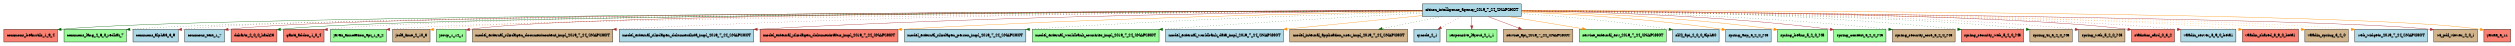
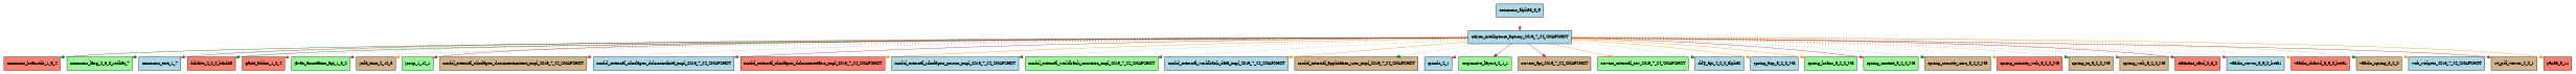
  digraph {
    node [fillcolor=lightblue fontsize=10.0 shape=box style=filled]
    edge [color=brown style=dotted]
    commons_beanutils_1_9_4 [fillcolor=salmon]
    citizen_intelligence_agency_2019_7_24_SNAPSHOT
    commons_lang_2_6_0_redhat_7 [fillcolor=palegreen]
    n4 [label=commons_alpha3_3_9]
    commons_text_1_7
    dcharts_2_0_0_hack23 [fillcolor=salmon]
    gantt_addon_1_0_4 [fillcolor=salmon]
    javax_annotation_api_1_3_2 [fillcolor=palegreen]
    joda_time_2_10_3 [fillcolor=tan]
    jsoup_1_12_1 [fillcolor=palegreen]
    model_external_riksdagen_documentcontent_impl_2019_7_24_SNAPSHOT [fillcolor=tan]
    model_external_riksdagen_dokumentlista_impl_2019_7_24_SNAPSHOT
    model_external_riksdagen_dokumentstatus_impl_2019_7_24_SNAPSHOT [fillcolor=salmon]
    model_external_riksdagen_person_impl_2019_7_24_SNAPSHOT
    model_external_worldbank_countries_impl_2019_7_24_SNAPSHOT [fillcolor=palegreen]
    model_external_worldbank_data_impl_2019_7_24_SNAPSHOT
    model_internal_application_user_impl_2019_7_24_SNAPSHOT [fillcolor=tan]
    qrcode_2_1
    responsive_layout_2_1_1 [fillcolor=palegreen]
    service_api_2019_7_24_SNAPSHOT [fillcolor=tan]
    service_external_esv_2019_7_24_SNAPSHOT [fillcolor=palegreen]
    slf4j_api_2_0_0_alpha0
    spring_aop_5_2_0_M3
    spring_beans_5_2_0_M3 [fillcolor=palegreen]
    spring_context_5_2_0_M3 [fillcolor=palegreen]
    spring_security_core_5_2_0_M3 [fillcolor=tan]
    spring_security_web_5_2_0_M3 [fillcolor=salmon]
    spring_tx_5_2_0_M3 [fillcolor=tan]
    spring_web_5_2_0_M3 [fillcolor=tan]
    statistics_card_0_3_2 [fillcolor=salmon]
    vaadin_server_8_9_0_beta1
    vaadin_shared_8_9_0_beta1 [fillcolor=salmon]
    vaadin_spring_3_2_0 [fillcolor=tan]
    web_widgets_2019_7_24_SNAPSHOT
    wt_pdf_viewer_2_0_1 [fillcolor=tan]
    yauaa_5_11 [fillcolor=salmon]
    citizen_intelligence_agency_2019_7_24_SNAPSHOT -> commons_beanutils_1_9_4 [color=darkgreen style=solid]
    citizen_intelligence_agency_2019_7_24_SNAPSHOT -> commons_lang_2_6_0_redhat_7 [color=darkgreen]
-   citizen_intelligence_agency_2019_7_24_SNAPSHOT -> n4
+   n4 -> citizen_intelligence_agency_2019_7_24_SNAPSHOT
    citizen_intelligence_agency_2019_7_24_SNAPSHOT -> commons_text_1_7 [style=solid]
    citizen_intelligence_agency_2019_7_24_SNAPSHOT -> dcharts_2_0_0_hack23 [color=darkgreen style=solid]
    citizen_intelligence_agency_2019_7_24_SNAPSHOT -> gantt_addon_1_0_4
    citizen_intelligence_agency_2019_7_24_SNAPSHOT -> javax_annotation_api_1_3_2
    citizen_intelligence_agency_2019_7_24_SNAPSHOT -> joda_time_2_10_3 [color=darkorange]
    citizen_intelligence_agency_2019_7_24_SNAPSHOT -> jsoup_1_12_1 [style=solid]
    citizen_intelligence_agency_2019_7_24_SNAPSHOT -> model_external_riksdagen_documentcontent_impl_2019_7_24_SNAPSHOT
    citizen_intelligence_agency_2019_7_24_SNAPSHOT -> model_external_riksdagen_dokumentlista_impl_2019_7_24_SNAPSHOT [style=solid]
    citizen_intelligence_agency_2019_7_24_SNAPSHOT -> model_external_riksdagen_dokumentstatus_impl_2019_7_24_SNAPSHOT [color=darkorange style=solid]
    citizen_intelligence_agency_2019_7_24_SNAPSHOT -> model_external_riksdagen_person_impl_2019_7_24_SNAPSHOT [color=darkgreen]
    citizen_intelligence_agency_2019_7_24_SNAPSHOT -> model_external_worldbank_countries_impl_2019_7_24_SNAPSHOT [color=darkgreen]
    citizen_intelligence_agency_2019_7_24_SNAPSHOT -> model_external_worldbank_data_impl_2019_7_24_SNAPSHOT [color=darkorange style=solid]
    citizen_intelligence_agency_2019_7_24_SNAPSHOT -> model_internal_application_user_impl_2019_7_24_SNAPSHOT [color=darkgreen]
    citizen_intelligence_agency_2019_7_24_SNAPSHOT -> qrcode_2_1
    citizen_intelligence_agency_2019_7_24_SNAPSHOT -> responsive_layout_2_1_1 [style=solid]
    citizen_intelligence_agency_2019_7_24_SNAPSHOT -> service_api_2019_7_24_SNAPSHOT [style=solid]
    citizen_intelligence_agency_2019_7_24_SNAPSHOT -> service_external_esv_2019_7_24_SNAPSHOT [color=darkorange style=solid]
    citizen_intelligence_agency_2019_7_24_SNAPSHOT -> slf4j_api_2_0_0_alpha0 [color=darkgreen]
    citizen_intelligence_agency_2019_7_24_SNAPSHOT -> spring_aop_5_2_0_M3 [color=darkorange style=solid]
    citizen_intelligence_agency_2019_7_24_SNAPSHOT -> spring_beans_5_2_0_M3 [color=darkorange style=solid]
    citizen_intelligence_agency_2019_7_24_SNAPSHOT -> spring_context_5_2_0_M3 [style=solid]
    citizen_intelligence_agency_2019_7_24_SNAPSHOT -> spring_security_core_5_2_0_M3 [color=darkgreen]
-   citizen_intelligence_agency_2019_7_24_SNAPSHOT -> spring_security_web_5_2_0_M3 [color=darkgreen]
+   citizen_intelligence_agency_2019_7_24_SNAPSHOT -> spring_security_web_5_2_0_M3 [color=darkorange]
    citizen_intelligence_agency_2019_7_24_SNAPSHOT -> spring_tx_5_2_0_M3 [color=darkgreen]
    citizen_intelligence_agency_2019_7_24_SNAPSHOT -> spring_web_5_2_0_M3
    citizen_intelligence_agency_2019_7_24_SNAPSHOT -> statistics_card_0_3_2 [style=solid]
    citizen_intelligence_agency_2019_7_24_SNAPSHOT -> vaadin_server_8_9_0_beta1
    citizen_intelligence_agency_2019_7_24_SNAPSHOT -> vaadin_shared_8_9_0_beta1 [color=darkorange]
-   citizen_intelligence_agency_2019_7_24_SNAPSHOT -> vaadin_spring_3_2_0 [color=darkorange]
+   citizen_intelligence_agency_2019_7_24_SNAPSHOT -> vaadin_spring_3_2_0 [color=darkgreen]
    citizen_intelligence_agency_2019_7_24_SNAPSHOT -> web_widgets_2019_7_24_SNAPSHOT [color=darkorange]
    citizen_intelligence_agency_2019_7_24_SNAPSHOT -> wt_pdf_viewer_2_0_1 [style=solid]
    citizen_intelligence_agency_2019_7_24_SNAPSHOT -> yauaa_5_11 [color=darkorange style=solid]
  }
